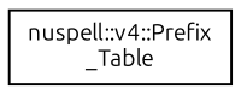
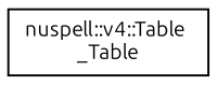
  digraph {
    rankdir=LR
    fontname=Ubuntu
-   n1 [color=black fillcolor=white fontname=Ubuntu fontsize=10 height=0.2 label="nuspell::v4::Prefix\l_Table" shape=record style=filled width=0.4]
+   n1 [color=black fillcolor=white fontname=Ubuntu fontsize=10 height=0.2 label="nuspell::v4::Table\l_Table" shape=record style=filled width=0.4]
  }
